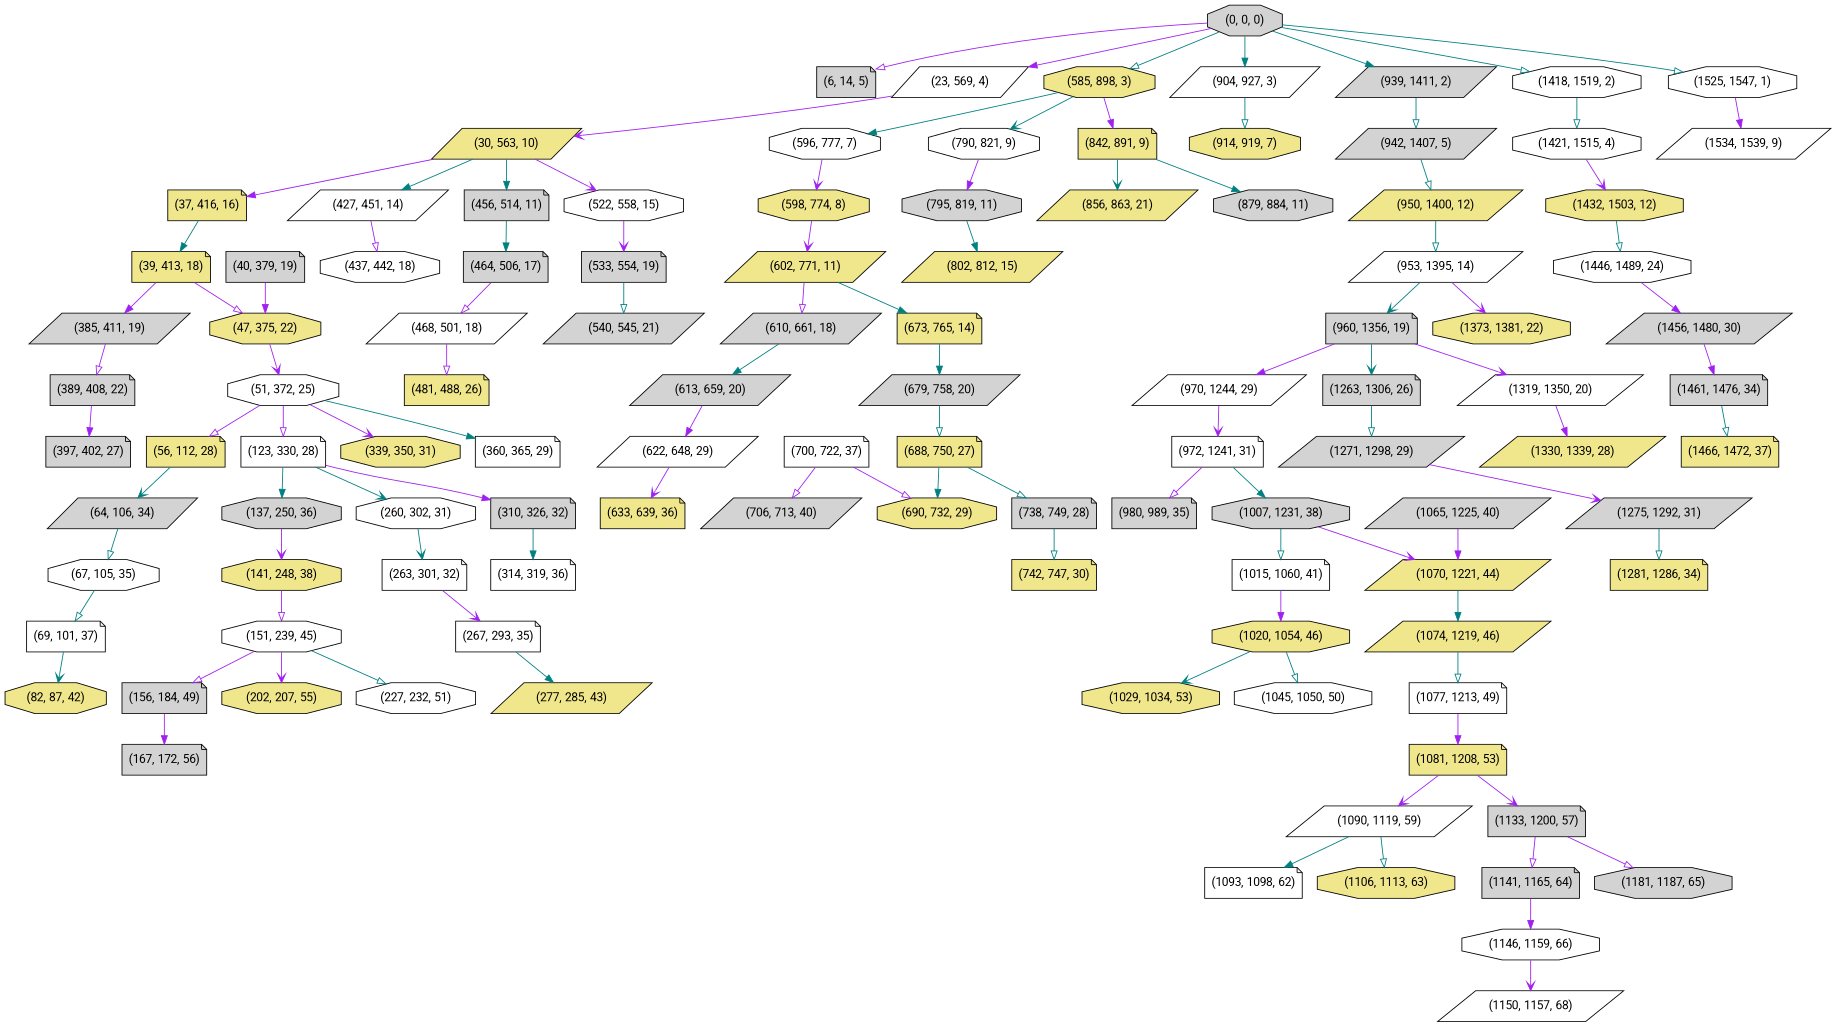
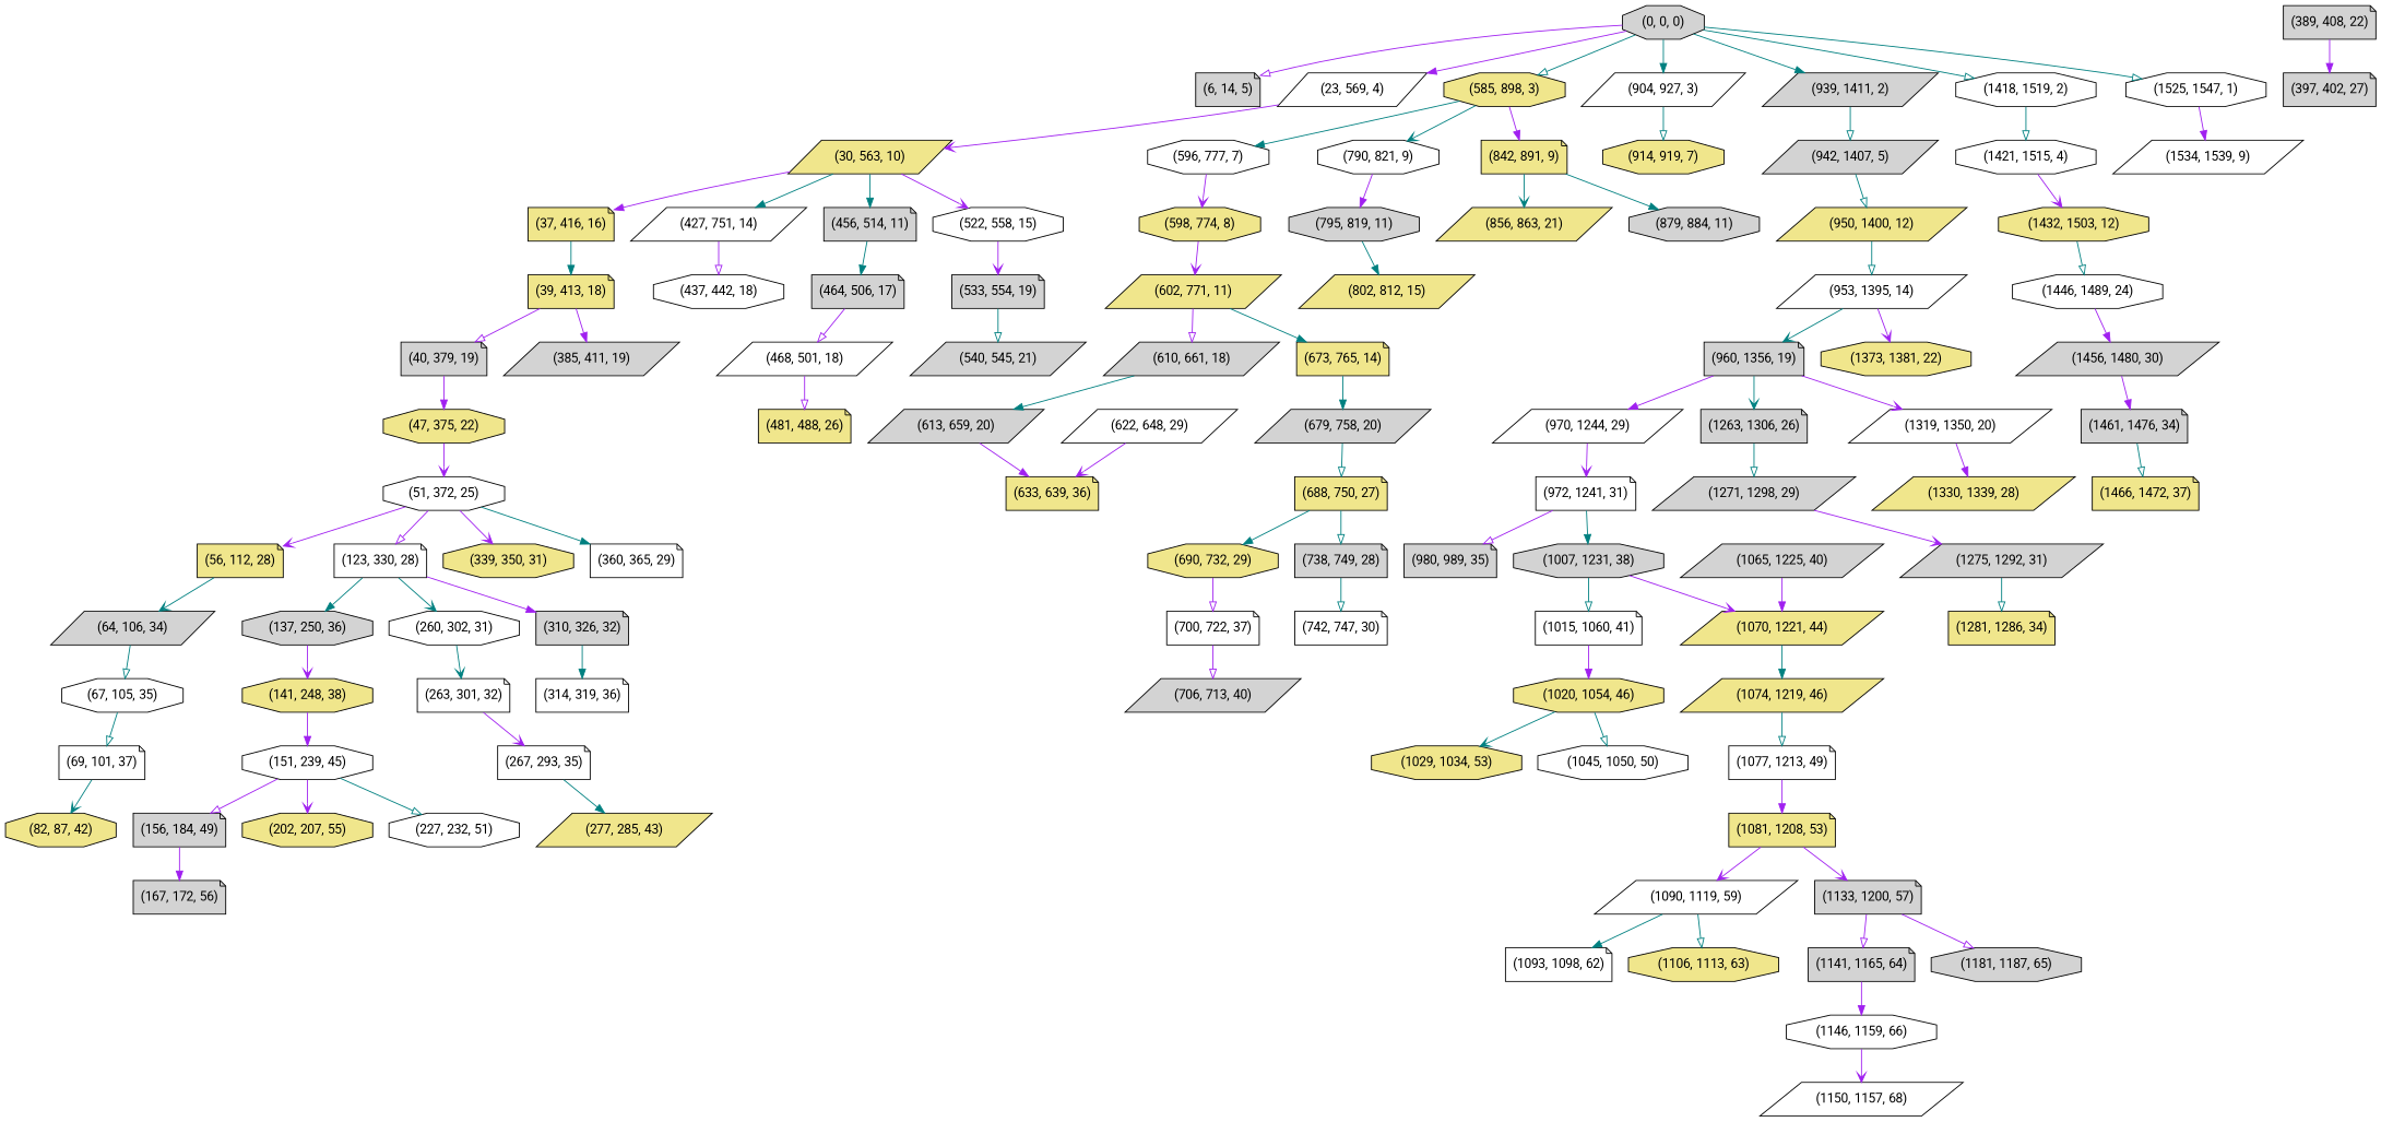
  digraph {
    fontname=Roboto
    node [fillcolor=white fontname=Roboto shape=note style=filled]
    edge [arrowhead=normal color=purple fontname=Roboto]
    "(0, 0, 0)" [fillcolor=lightgrey shape=octagon]
    "(6, 14, 5)" [fillcolor=lightgrey]
    "(23, 569, 4)" [shape=parallelogram]
    "(585, 898, 3)" [fillcolor=khaki shape=octagon]
    "(904, 927, 3)" [shape=parallelogram]
    "(939, 1411, 2)" [fillcolor=lightgrey shape=parallelogram]
    "(1418, 1519, 2)" [shape=octagon]
    "(1525, 1547, 1)" [shape=octagon]
    "(30, 563, 10)" [fillcolor=khaki shape=parallelogram]
    "(596, 777, 7)" [shape=octagon]
    "(790, 821, 9)" [shape=octagon]
    "(842, 891, 9)" [fillcolor=khaki]
    "(914, 919, 7)" [fillcolor=khaki shape=octagon]
    "(942, 1407, 5)" [fillcolor=lightgrey shape=parallelogram]
    "(1421, 1515, 4)" [shape=octagon]
    "(1534, 1539, 9)" [shape=parallelogram]
    "(37, 416, 16)" [fillcolor=khaki]
-   "(427, 451, 14)" [shape=parallelogram]
+   "(427, 451, 14)" [shape=parallelogram label="(427, 751, 14)"]
    "(456, 514, 11)" [fillcolor=lightgrey]
    "(522, 558, 15)" [shape=octagon]
    "(39, 413, 18)" [fillcolor=khaki]
    "(437, 442, 18)" [shape=octagon]
    "(464, 506, 17)" [fillcolor=lightgrey]
    "(533, 554, 19)" [fillcolor=lightgrey]
    "(40, 379, 19)" [fillcolor=lightgrey]
    "(385, 411, 19)" [fillcolor=lightgrey shape=parallelogram]
    "(47, 375, 22)" [fillcolor=khaki shape=octagon]
    "(389, 408, 22)" [fillcolor=lightgrey]
    "(51, 372, 25)" [shape=octagon]
    "(56, 112, 28)" [fillcolor=khaki]
    "(123, 330, 28)"
    "(339, 350, 31)" [fillcolor=khaki shape=octagon]
    "(360, 365, 29)"
    "(64, 106, 34)" [fillcolor=lightgrey shape=parallelogram]
    "(137, 250, 36)" [fillcolor=lightgrey shape=octagon]
    "(260, 302, 31)" [shape=octagon]
    "(310, 326, 32)" [fillcolor=lightgrey]
    "(67, 105, 35)" [shape=octagon]
    "(69, 101, 37)"
    "(82, 87, 42)" [fillcolor=khaki shape=octagon]
    "(141, 248, 38)" [fillcolor=khaki shape=octagon]
    "(263, 301, 32)"
    "(314, 319, 36)"
    "(151, 239, 45)" [shape=octagon]
    "(156, 184, 49)" [fillcolor=lightgrey]
    "(202, 207, 55)" [fillcolor=khaki shape=octagon]
    "(227, 232, 51)" [shape=octagon]
    "(167, 172, 56)" [fillcolor=lightgrey]
    "(267, 293, 35)"
    "(277, 285, 43)" [fillcolor=khaki shape=parallelogram]
    "(397, 402, 27)" [fillcolor=lightgrey]
    "(468, 501, 18)" [shape=parallelogram]
    "(481, 488, 26)" [fillcolor=khaki]
    "(540, 545, 21)" [fillcolor=lightgrey shape=parallelogram]
    "(598, 774, 8)" [fillcolor=khaki shape=octagon]
    "(795, 819, 11)" [fillcolor=lightgrey shape=octagon]
    "(856, 863, 21)" [fillcolor=khaki shape=parallelogram]
    "(879, 884, 11)" [fillcolor=lightgrey shape=octagon]
    "(602, 771, 11)" [fillcolor=khaki shape=parallelogram]
    "(610, 661, 18)" [fillcolor=lightgrey shape=parallelogram]
    "(673, 765, 14)" [fillcolor=khaki]
    "(613, 659, 20)" [fillcolor=lightgrey shape=parallelogram]
    "(679, 758, 20)" [fillcolor=lightgrey shape=parallelogram]
    "(622, 648, 29)" [shape=parallelogram]
    "(633, 639, 36)" [fillcolor=khaki]
    "(688, 750, 27)" [fillcolor=khaki]
    "(690, 732, 29)" [fillcolor=khaki shape=octagon]
    "(738, 749, 28)" [fillcolor=lightgrey]
    "(700, 722, 37)"
-   "(742, 747, 30)" [fillcolor=khaki]
+   "(742, 747, 30)"
    "(706, 713, 40)" [fillcolor=lightgrey shape=parallelogram]
    "(802, 812, 15)" [fillcolor=khaki shape=parallelogram]
    "(950, 1400, 12)" [fillcolor=khaki shape=parallelogram]
    "(953, 1395, 14)" [shape=parallelogram]
    "(960, 1356, 19)" [fillcolor=lightgrey]
    "(1373, 1381, 22)" [fillcolor=khaki shape=octagon]
    "(970, 1244, 29)" [shape=parallelogram]
    "(1263, 1306, 26)" [fillcolor=lightgrey]
    "(1319, 1350, 20)" [shape=parallelogram]
    "(972, 1241, 31)"
    "(1271, 1298, 29)" [fillcolor=lightgrey shape=parallelogram]
    "(1330, 1339, 28)" [fillcolor=khaki shape=parallelogram]
    "(980, 989, 35)" [fillcolor=lightgrey]
    "(1007, 1231, 38)" [fillcolor=lightgrey shape=octagon]
    "(1015, 1060, 41)"
    "(1070, 1221, 44)" [fillcolor=khaki shape=parallelogram]
    "(1020, 1054, 46)" [fillcolor=khaki shape=octagon]
    "(1065, 1225, 40)" [fillcolor=lightgrey shape=parallelogram]
    "(1029, 1034, 53)" [fillcolor=khaki shape=octagon]
    "(1045, 1050, 50)" [shape=octagon]
    "(1074, 1219, 46)" [fillcolor=khaki shape=parallelogram]
    "(1077, 1213, 49)"
    "(1081, 1208, 53)" [fillcolor=khaki]
    "(1090, 1119, 59)" [shape=parallelogram]
    "(1133, 1200, 57)" [fillcolor=lightgrey]
    "(1093, 1098, 62)"
    "(1106, 1113, 63)" [fillcolor=khaki shape=octagon]
    "(1141, 1165, 64)" [fillcolor=lightgrey]
    "(1181, 1187, 65)" [fillcolor=lightgrey shape=octagon]
    "(1146, 1159, 66)" [shape=octagon]
    "(1150, 1157, 68)" [shape=parallelogram]
    "(1275, 1292, 31)" [fillcolor=lightgrey shape=parallelogram]
    "(1281, 1286, 34)" [fillcolor=khaki]
    "(1432, 1503, 12)" [fillcolor=khaki shape=octagon]
    "(1446, 1489, 24)" [shape=octagon]
    "(1456, 1480, 30)" [fillcolor=lightgrey shape=parallelogram]
    "(1461, 1476, 34)" [fillcolor=lightgrey]
    "(1466, 1472, 37)" [fillcolor=khaki]
    "(0, 0, 0)" -> "(6, 14, 5)" [arrowhead=onormal]
    "(0, 0, 0)" -> "(23, 569, 4)"
    "(0, 0, 0)" -> "(585, 898, 3)" [arrowhead=onormal color=teal]
    "(0, 0, 0)" -> "(904, 927, 3)" [color=teal]
    "(0, 0, 0)" -> "(939, 1411, 2)" [color=teal]
    "(0, 0, 0)" -> "(1418, 1519, 2)" [arrowhead=onormal color=teal]
    "(0, 0, 0)" -> "(1525, 1547, 1)" [arrowhead=onormal color=teal]
    "(23, 569, 4)" -> "(30, 563, 10)" [arrowhead=vee]
    "(585, 898, 3)" -> "(596, 777, 7)" [color=teal]
    "(585, 898, 3)" -> "(790, 821, 9)" [arrowhead=vee color=teal]
    "(585, 898, 3)" -> "(842, 891, 9)"
    "(904, 927, 3)" -> "(914, 919, 7)" [arrowhead=onormal color=teal]
    "(939, 1411, 2)" -> "(942, 1407, 5)" [arrowhead=onormal color=teal]
    "(1418, 1519, 2)" -> "(1421, 1515, 4)" [arrowhead=onormal color=teal]
    "(1525, 1547, 1)" -> "(1534, 1539, 9)"
    "(30, 563, 10)" -> "(37, 416, 16)"
    "(30, 563, 10)" -> "(427, 451, 14)" [color=teal]
    "(30, 563, 10)" -> "(456, 514, 11)" [color=teal]
    "(30, 563, 10)" -> "(522, 558, 15)" [arrowhead=vee]
    "(596, 777, 7)" -> "(598, 774, 8)" [arrowhead=vee]
    "(790, 821, 9)" -> "(795, 819, 11)"
    "(842, 891, 9)" -> "(856, 863, 21)" [arrowhead=vee color=teal]
    "(842, 891, 9)" -> "(879, 884, 11)" [color=teal]
    "(942, 1407, 5)" -> "(950, 1400, 12)" [arrowhead=onormal color=teal]
    "(1421, 1515, 4)" -> "(1432, 1503, 12)" [arrowhead=vee]
    "(37, 416, 16)" -> "(39, 413, 18)" [color=teal]
    "(427, 451, 14)" -> "(437, 442, 18)" [arrowhead=onormal]
    "(456, 514, 11)" -> "(464, 506, 17)" [color=teal]
    "(522, 558, 15)" -> "(533, 554, 19)" [arrowhead=vee]
-   "(39, 413, 18)" -> "(47, 375, 22)" [arrowhead=onormal]
+   "(39, 413, 18)" -> "(40, 379, 19)" [arrowhead=onormal]
    "(39, 413, 18)" -> "(385, 411, 19)"
    "(464, 506, 17)" -> "(468, 501, 18)" [arrowhead=onormal]
    "(533, 554, 19)" -> "(540, 545, 21)" [arrowhead=onormal color=teal]
    "(40, 379, 19)" -> "(47, 375, 22)"
-   "(385, 411, 19)" -> "(389, 408, 22)" [arrowhead=onormal]
    "(47, 375, 22)" -> "(51, 372, 25)" [arrowhead=vee]
    "(389, 408, 22)" -> "(397, 402, 27)"
-   "(51, 372, 25)" -> "(56, 112, 28)" [arrowhead=onormal]
+   "(51, 372, 25)" -> "(56, 112, 28)" [arrowhead=vee]
    "(51, 372, 25)" -> "(123, 330, 28)" [arrowhead=onormal]
    "(51, 372, 25)" -> "(339, 350, 31)" [arrowhead=vee]
    "(51, 372, 25)" -> "(360, 365, 29)" [color=teal]
    "(56, 112, 28)" -> "(64, 106, 34)" [arrowhead=vee color=teal]
    "(123, 330, 28)" -> "(137, 250, 36)" [color=teal]
    "(123, 330, 28)" -> "(260, 302, 31)" [arrowhead=vee color=teal]
    "(123, 330, 28)" -> "(310, 326, 32)"
    "(64, 106, 34)" -> "(67, 105, 35)" [arrowhead=onormal color=teal]
    "(137, 250, 36)" -> "(141, 248, 38)" [arrowhead=vee]
    "(260, 302, 31)" -> "(263, 301, 32)" [arrowhead=vee color=teal]
    "(310, 326, 32)" -> "(314, 319, 36)" [color=teal]
    "(67, 105, 35)" -> "(69, 101, 37)" [arrowhead=onormal color=teal]
    "(69, 101, 37)" -> "(82, 87, 42)" [arrowhead=vee color=teal]
-   "(141, 248, 38)" -> "(151, 239, 45)" [arrowhead=onormal]
+   "(141, 248, 38)" -> "(151, 239, 45)"
    "(263, 301, 32)" -> "(267, 293, 35)" [arrowhead=vee]
    "(151, 239, 45)" -> "(156, 184, 49)" [arrowhead=onormal]
    "(151, 239, 45)" -> "(202, 207, 55)" [arrowhead=vee]
    "(151, 239, 45)" -> "(227, 232, 51)" [arrowhead=onormal color=teal]
    "(156, 184, 49)" -> "(167, 172, 56)"
    "(267, 293, 35)" -> "(277, 285, 43)" [color=teal]
    "(468, 501, 18)" -> "(481, 488, 26)" [arrowhead=onormal]
    "(598, 774, 8)" -> "(602, 771, 11)" [arrowhead=vee]
    "(795, 819, 11)" -> "(802, 812, 15)" [color=teal]
    "(602, 771, 11)" -> "(610, 661, 18)" [arrowhead=onormal]
    "(602, 771, 11)" -> "(673, 765, 14)" [color=teal]
    "(610, 661, 18)" -> "(613, 659, 20)" [color=teal]
    "(673, 765, 14)" -> "(679, 758, 20)" [color=teal]
-   "(613, 659, 20)" -> "(622, 648, 29)"
+   "(613, 659, 20)" -> "(633, 639, 36)"
    "(679, 758, 20)" -> "(688, 750, 27)" [arrowhead=onormal color=teal]
    "(622, 648, 29)" -> "(633, 639, 36)" [arrowhead=vee]
    "(688, 750, 27)" -> "(690, 732, 29)" [color=teal]
    "(688, 750, 27)" -> "(738, 749, 28)" [arrowhead=onormal color=teal]
-   "(700, 722, 37)" -> "(690, 732, 29)" [arrowhead=onormal]
+   "(690, 732, 29)" -> "(700, 722, 37)" [arrowhead=onormal]
    "(738, 749, 28)" -> "(742, 747, 30)" [arrowhead=onormal color=teal]
    "(700, 722, 37)" -> "(706, 713, 40)" [arrowhead=onormal]
    "(950, 1400, 12)" -> "(953, 1395, 14)" [arrowhead=onormal color=teal]
    "(953, 1395, 14)" -> "(960, 1356, 19)" [arrowhead=vee color=teal]
    "(953, 1395, 14)" -> "(1373, 1381, 22)" [arrowhead=vee]
    "(960, 1356, 19)" -> "(970, 1244, 29)"
    "(960, 1356, 19)" -> "(1263, 1306, 26)" [arrowhead=vee color=teal]
    "(960, 1356, 19)" -> "(1319, 1350, 20)" [arrowhead=vee]
    "(970, 1244, 29)" -> "(972, 1241, 31)" [arrowhead=vee]
    "(1263, 1306, 26)" -> "(1271, 1298, 29)" [arrowhead=onormal color=teal]
    "(1319, 1350, 20)" -> "(1330, 1339, 28)"
    "(972, 1241, 31)" -> "(980, 989, 35)" [arrowhead=onormal]
    "(972, 1241, 31)" -> "(1007, 1231, 38)" [color=teal]
    "(1271, 1298, 29)" -> "(1275, 1292, 31)" [arrowhead=vee]
    "(1007, 1231, 38)" -> "(1015, 1060, 41)" [arrowhead=onormal color=teal]
    "(1007, 1231, 38)" -> "(1070, 1221, 44)" [arrowhead=vee]
    "(1015, 1060, 41)" -> "(1020, 1054, 46)"
    "(1070, 1221, 44)" -> "(1074, 1219, 46)" [color=teal]
    "(1020, 1054, 46)" -> "(1029, 1034, 53)" [arrowhead=vee color=teal]
    "(1020, 1054, 46)" -> "(1045, 1050, 50)" [arrowhead=onormal color=teal]
    "(1065, 1225, 40)" -> "(1070, 1221, 44)"
    "(1074, 1219, 46)" -> "(1077, 1213, 49)" [arrowhead=onormal color=teal]
    "(1077, 1213, 49)" -> "(1081, 1208, 53)"
    "(1081, 1208, 53)" -> "(1090, 1119, 59)" [arrowhead=vee]
    "(1081, 1208, 53)" -> "(1133, 1200, 57)" [arrowhead=vee]
    "(1090, 1119, 59)" -> "(1093, 1098, 62)" [color=teal]
    "(1090, 1119, 59)" -> "(1106, 1113, 63)" [arrowhead=onormal color=teal]
    "(1133, 1200, 57)" -> "(1141, 1165, 64)" [arrowhead=onormal]
    "(1133, 1200, 57)" -> "(1181, 1187, 65)" [arrowhead=onormal]
    "(1141, 1165, 64)" -> "(1146, 1159, 66)"
    "(1146, 1159, 66)" -> "(1150, 1157, 68)" [arrowhead=vee]
    "(1275, 1292, 31)" -> "(1281, 1286, 34)" [arrowhead=onormal color=teal]
    "(1432, 1503, 12)" -> "(1446, 1489, 24)" [arrowhead=onormal color=teal]
    "(1446, 1489, 24)" -> "(1456, 1480, 30)"
    "(1456, 1480, 30)" -> "(1461, 1476, 34)"
    "(1461, 1476, 34)" -> "(1466, 1472, 37)" [arrowhead=onormal color=teal]
  }
